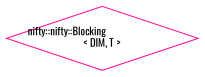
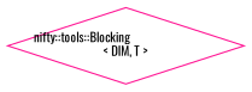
  digraph {
    rankdir=LR
    fontname=Oswald
-   n1 [color=deeppink fillcolor=white fontname=Oswald fontsize=10 height=0.2 label="nifty::nifty::Blocking\l\< DIM, T \>" shape=diamond style=filled width=0.4]
+   n1 [color=deeppink fillcolor=white fontname=Oswald fontsize=10 height=0.2 label="nifty::tools::Blocking\l\< DIM, T \>" shape=diamond style=filled width=0.4]
  }
